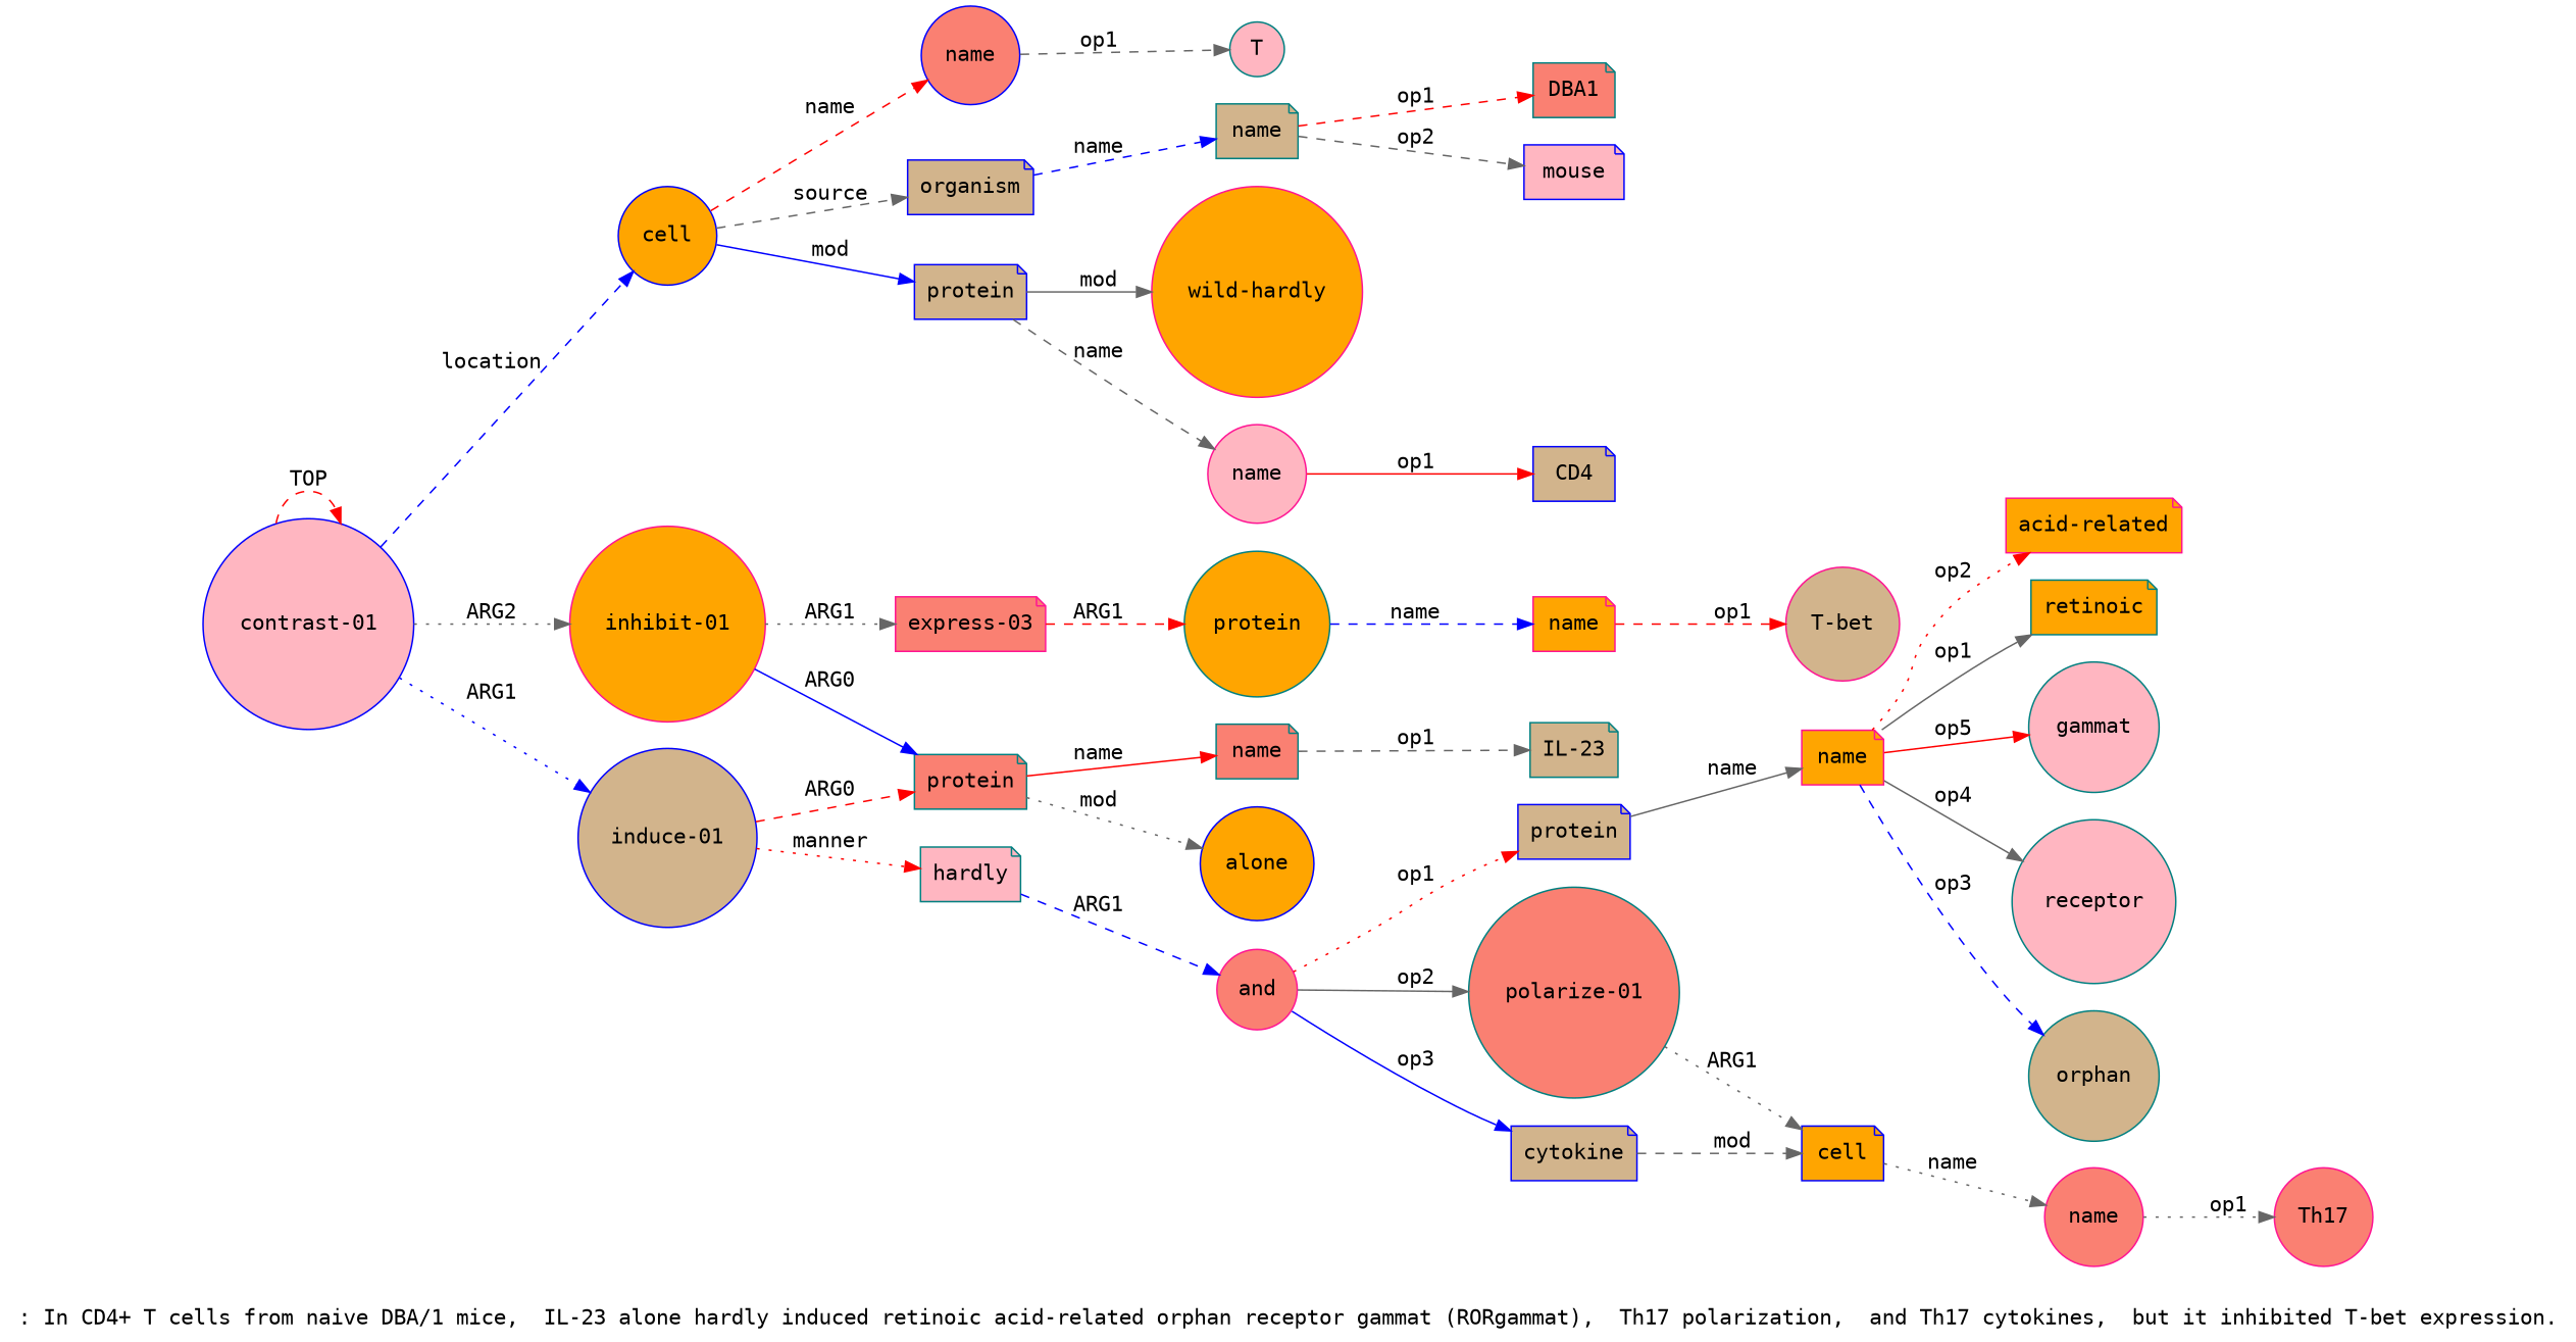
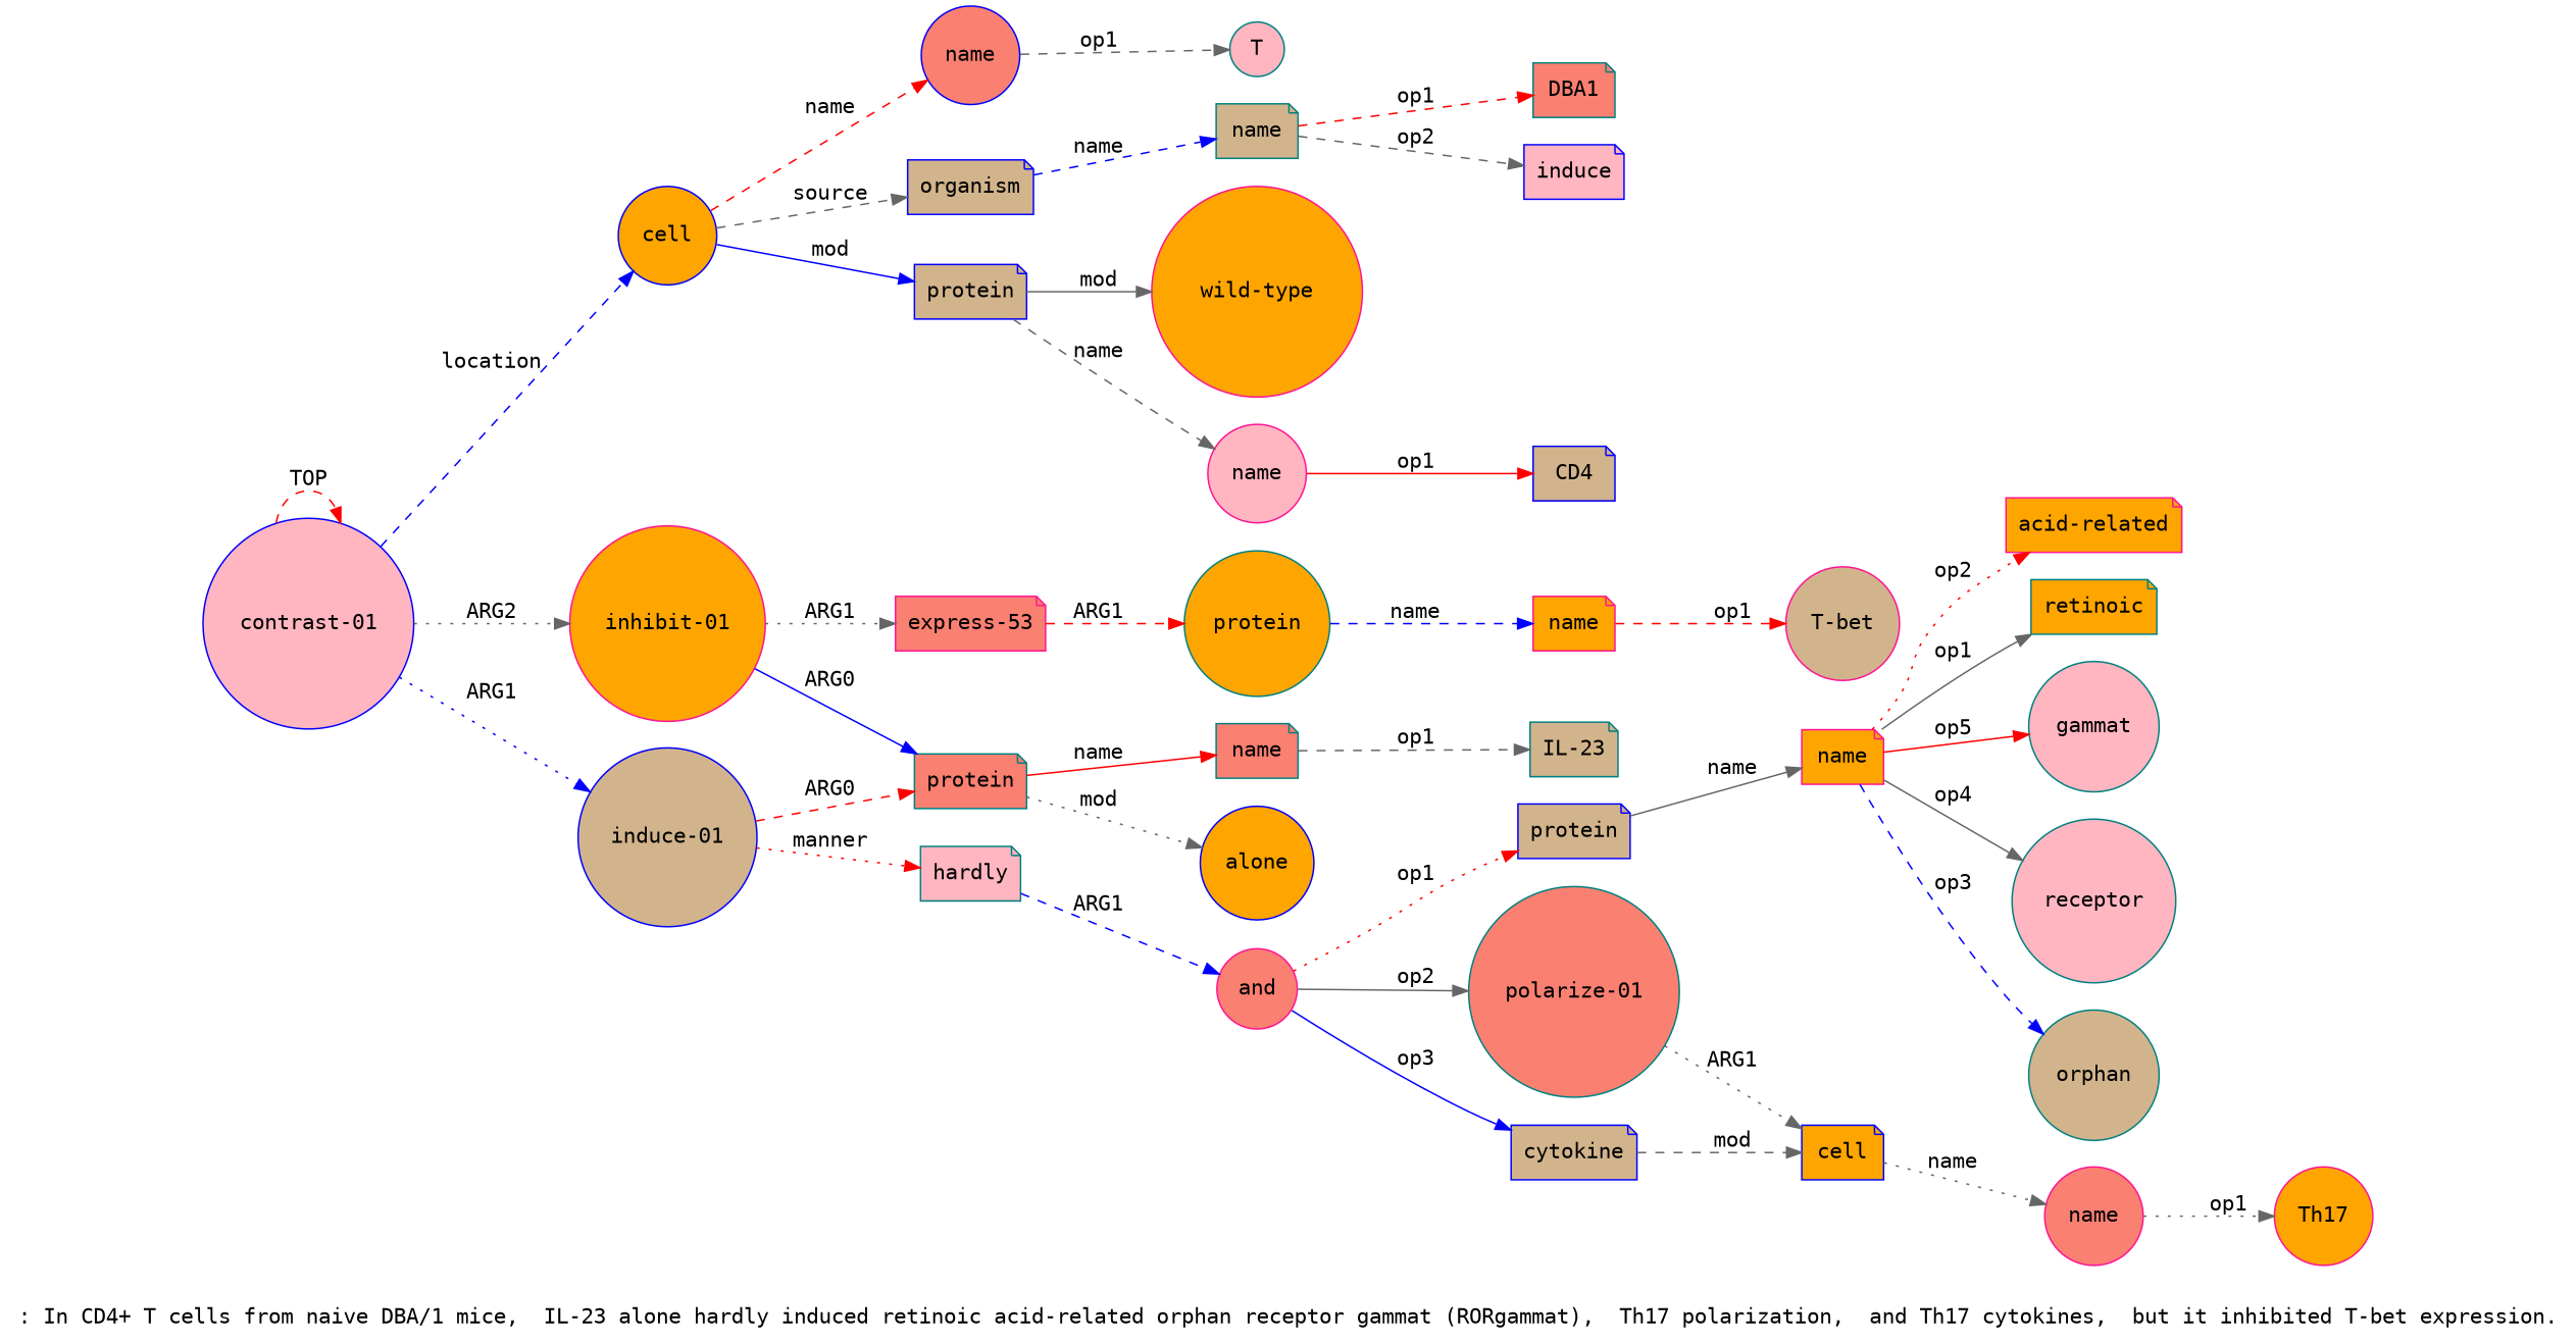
  digraph {
    fontname="DejaVu Sans Mono"
    label=": In CD4+ T cells from naive DBA/1 mice,  IL-23 alone hardly induced retinoic acid-related orphan receptor gammat (RORgammat),  Th17 polarization,  and Th17 cytokines,  but it inhibited T-bet expression."
    rankdir=LR
    node [color=teal fillcolor=orange fontname="DejaVu Sans Mono" gold_ind=-1 gold_label=name shape=circle style=filled test_ind=-1 test_label=name]
    edge [color=gray40 fontname="DejaVu Sans Mono" gold_label=op1 style=dashed test_label=op1]
    n1 [color=deeppink fillcolor=lightpink gold_ind=20 label=name test_ind=20]
    n2 [color=blue fillcolor=tan gold_label=CD4 label=CD4 shape=note test_label=CD4]
-   n3 [color=deeppink gold_ind=21 gold_label="wild-type" label="wild-hardly" test_ind=21 test_label="wild-type"]
+   n3 [color=deeppink gold_ind=21 gold_label="wild-type" label="wild-type" test_ind=21 test_label="wild-type"]
    n4 [color=blue fillcolor=tan gold_ind=22 gold_label=organism label=organism shape=note test_ind=22 test_label=organism]
    n5 [fillcolor=tan gold_ind=23 label=name shape=note test_ind=23]
    n6 [fillcolor=salmon gold_label=DBA1 label=DBA1 shape=note test_label=DBA1]
-   n7 [color=blue fillcolor=lightpink gold_label=mouse label=mouse shape=note test_label=mouse]
+   n7 [color=blue fillcolor=lightpink gold_label=mouse label=induce shape=note test_label=mouse]
    n8 [gold_label=retinoic label=retinoic shape=note test_label=retinoic]
-   n9 [color=deeppink fillcolor=salmon gold_label=Th17 label=Th17 test_label=Th17]
+   n9 [color=deeppink gold_label=Th17 label=Th17 test_label=Th17]
    n10 [fillcolor=lightpink gold_label=T label=T test_label=T]
    n11 [color=deeppink fillcolor=tan gold_label="T-bet" label="T-bet" test_label="T-bet"]
    n12 [fillcolor=lightpink gold_label=gammat label=gammat test_label=gammat]
    n13 [fillcolor=lightpink gold_label=receptor label=receptor test_label=receptor]
    n14 [gold_ind=15 gold_label=protein label=protein test_ind=15 test_label=protein]
    n15 [color=deeppink gold_ind=16 label=name shape=note test_ind=16]
-   n16 [color=deeppink fillcolor=salmon gold_ind=14 gold_label="express-03" label="express-03" shape=note test_ind=14 test_label="express-03"]
+   n16 [color=deeppink fillcolor=salmon gold_ind=14 gold_label="express-03" label="express-53" shape=note test_ind=14 test_label="express-03"]
    n17 [color=blue gold_ind=17 gold_label=cell label=cell test_ind=17 test_label=cell]
    n18 [color=blue fillcolor=tan gold_ind=19 gold_label=protein label=protein shape=note test_ind=19 test_label=protein]
    n19 [color=blue fillcolor=salmon gold_ind=18 label=name test_ind=18]
    n20 [color=blue fillcolor=tan gold_ind=11 gold_label=cytokine label=cytokine shape=note test_ind=11 test_label=cytokine]
    n21 [color=blue gold_ind=9 gold_label=cell label=cell shape=note test_ind=9 test_label=cell]
    n22 [color=deeppink fillcolor=salmon gold_ind=10 label=name test_ind=10]
    n23 [color=deeppink gold_ind=13 gold_label="inhibit-01" label="inhibit-01" test_ind=13 test_label="inhibit-01"]
    n24 [fillcolor=salmon gold_ind=2 gold_label=protein label=protein shape=note test_ind=2 test_label=protein]
    n25 [fillcolor=salmon gold_ind=3 label=name shape=note test_ind=3]
    n26 [color=blue gold_ind=4 gold_label=alone label=alone test_ind=4 test_label=alone]
    n27 [fillcolor=tan gold_label="IL-23" label="IL-23" shape=note test_label="IL-23"]
    n28 [fillcolor=lightpink gold_ind=12 gold_label=hardly label=hardly shape=note test_ind=12 test_label=hardly]
    n29 [color=deeppink fillcolor=salmon gold_ind=5 gold_label=and label=and test_ind=5 test_label=and]
    n30 [color=blue fillcolor=tan gold_ind=1 gold_label="induce-01" label="induce-01" test_ind=1 test_label="induce-01"]
    n31 [color=blue fillcolor=tan gold_ind=6 gold_label=protein label=protein shape=note test_ind=6 test_label=protein]
    n32 [fillcolor=salmon gold_ind=8 gold_label="polarize-01" label="polarize-01" test_ind=8 test_label="polarize-01"]
    n33 [color=deeppink gold_ind=7 label=name shape=note test_ind=7]
    n34 [color=blue fillcolor=lightpink gold_ind=0 gold_label="contrast-01" label="contrast-01" test_ind=0 test_label="contrast-01"]
    n35 [fillcolor=tan gold_label=orphan label=orphan test_label=orphan]
    n36 [color=deeppink gold_label="acid-related" label="acid-related" shape=note test_label="acid-related"]
    n1 -> n2 [color=red label=op1 style=solid]
    n4 -> n5 [color=blue gold_label=name label=name test_label=name]
    n5 -> n6 [color=red label=op1]
    n5 -> n7 [gold_label=op2 label=op2 test_label=op2]
    n14 -> n15 [color=blue gold_label=name label=name test_label=name]
    n15 -> n11 [color=red label=op1]
    n16 -> n14 [color=red gold_label=ARG1 label=ARG1 test_label=ARG1]
    n17 -> n4 [gold_label=source label=source test_label=source]
    n17 -> n18 [color=blue gold_label=mod label=mod style=solid test_label=mod]
    n17 -> n19 [color=red gold_label=name label=name test_label=name]
    n18 -> n1 [gold_label=name label=name test_label=name]
    n18 -> n3 [gold_label=mod label=mod style=solid test_label=mod]
    n19 -> n10 [label=op1]
    n20 -> n21 [gold_label=mod label=mod test_label=mod]
    n21 -> n22 [gold_label=name label=name style=dotted test_label=name]
    n22 -> n9 [label=op1 style=dotted]
    n23 -> n16 [gold_label=ARG1 label=ARG1 style=dotted test_label=ARG1]
    n23 -> n24 [color=blue gold_label=ARG0 label=ARG0 style=solid test_label=ARG0]
    n24 -> n25 [color=red gold_label=name label=name style=solid test_label=name]
    n24 -> n26 [gold_label=mod label=mod style=dotted test_label=mod]
    n25 -> n27 [label=op1]
    n28 -> n29 [color=blue gold_label=ARG1 label=ARG1 test_label=ARG1]
    n29 -> n20 [color=blue gold_label=op3 label=op3 style=solid test_label=op3]
    n29 -> n31 [color=red label=op1 style=dotted]
    n29 -> n32 [gold_label=op2 label=op2 style=solid test_label=op2]
    n30 -> n24 [color=red gold_label=ARG0 label=ARG0 test_label=ARG0]
    n30 -> n28 [color=red gold_label=manner label=manner style=dotted test_label=manner]
    n31 -> n33 [gold_label=name label=name style=solid test_label=name]
    n32 -> n21 [gold_label=ARG1 label=ARG1 style=dotted test_label=ARG1]
    n33 -> n8 [label=op1 style=solid]
    n33 -> n12 [color=red gold_label=op5 label=op5 style=solid test_label=op5]
    n33 -> n13 [gold_label=op4 label=op4 style=solid test_label=op4]
    n33 -> n35 [color=blue gold_label=op3 label=op3 test_label=op3]
    n33 -> n36 [color=red gold_label=op2 label=op2 style=dotted test_label=op2]
    n34 -> n17 [color=blue gold_label=location label=location test_label=location]
    n34 -> n23 [gold_label=ARG2 label=ARG2 style=dotted test_label=ARG2]
    n34 -> n30 [color=blue gold_label=ARG1 label=ARG1 style=dotted test_label=ARG1]
    n34 -> n34 [color=red gold_label=TOP label=TOP test_label=TOP]
  }
